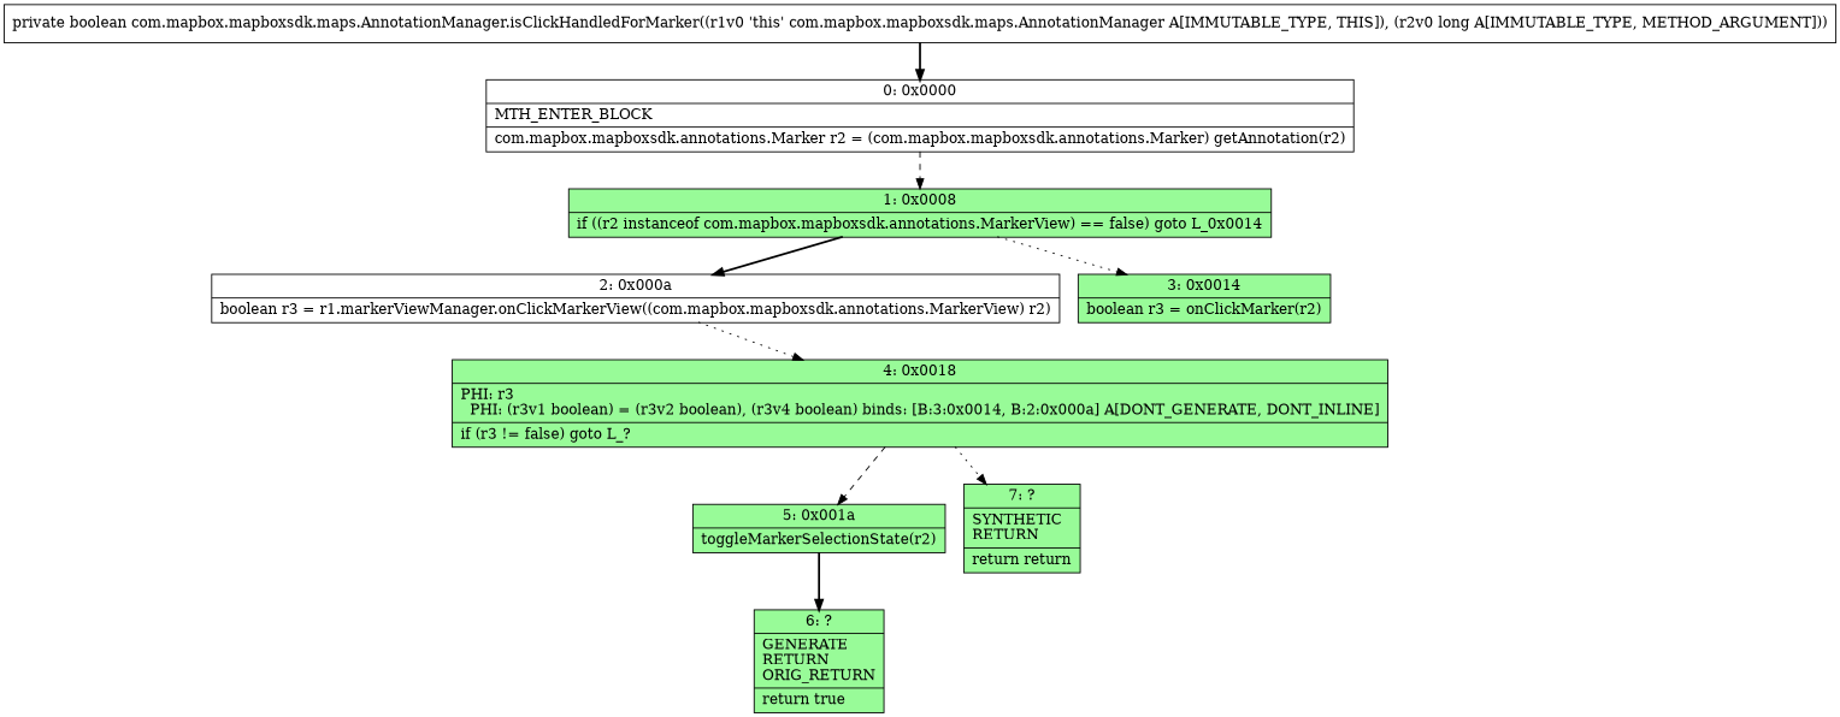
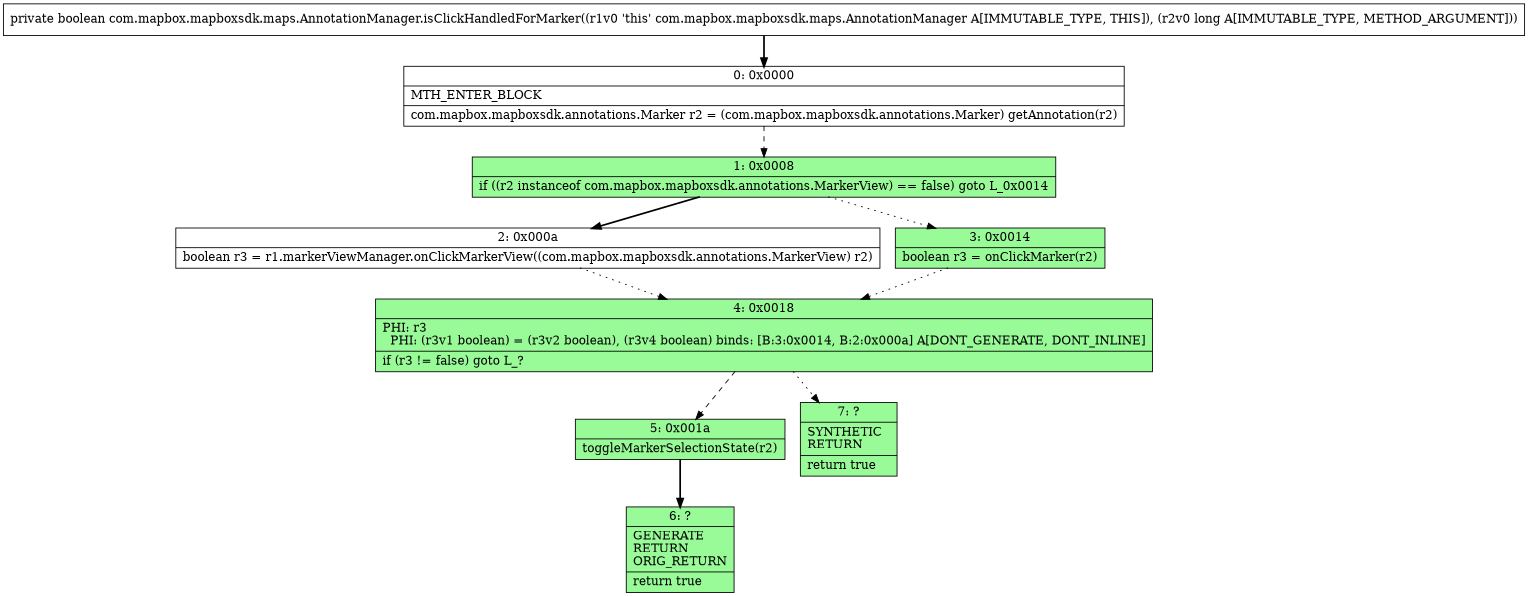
  digraph {
    node [fillcolor=palegreen shape=record style=filled]
    edge [style=dotted]
    n1 [fillcolor=white label="{0\:\ 0x0000|MTH_ENTER_BLOCK\l|com.mapbox.mapboxsdk.annotations.Marker r2 = (com.mapbox.mapboxsdk.annotations.Marker) getAnnotation(r2)\l}"]
    n2 [label="{1\:\ 0x0008|if ((r2 instanceof com.mapbox.mapboxsdk.annotations.MarkerView) == false) goto L_0x0014\l}"]
    n3 [fillcolor=white label="{2\:\ 0x000a|boolean r3 = r1.markerViewManager.onClickMarkerView((com.mapbox.mapboxsdk.annotations.MarkerView) r2)\l}"]
    n4 [label="{3\:\ 0x0014|boolean r3 = onClickMarker(r2)\l}"]
    n5 [label="{4\:\ 0x0018|PHI: r3 \l  PHI: (r3v1 boolean) = (r3v2 boolean), (r3v4 boolean) binds: [B:3:0x0014, B:2:0x000a] A[DONT_GENERATE, DONT_INLINE]\l|if (r3 != false) goto L_?\l}"]
    n6 [label="{5\:\ 0x001a|toggleMarkerSelectionState(r2)\l}"]
-   n7 [label="{7\:\ ?|SYNTHETIC\lRETURN\l|return return\l}"]
+   n7 [label="{7\:\ ?|SYNTHETIC\lRETURN\l|return true\l}"]
    n8 [label="{6\:\ ?|GENERATE\lRETURN\lORIG_RETURN\l|return true\l}"]
    n9 [fillcolor=white label="{private boolean com.mapbox.mapboxsdk.maps.AnnotationManager.isClickHandledForMarker((r1v0 'this' com.mapbox.mapboxsdk.maps.AnnotationManager A[IMMUTABLE_TYPE, THIS]), (r2v0 long A[IMMUTABLE_TYPE, METHOD_ARGUMENT])) }"]
    n1 -> n2 [style=dashed]
    n2 -> n3 [style=bold]
    n2 -> n4
    n3 -> n5
+   n4 -> n5
    n5 -> n6 [style=dashed]
    n5 -> n7
    n6 -> n8 [style=bold]
    n9 -> n1 [style=bold]
  }
